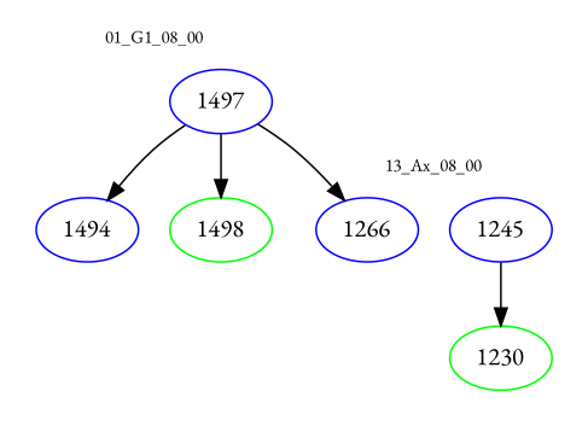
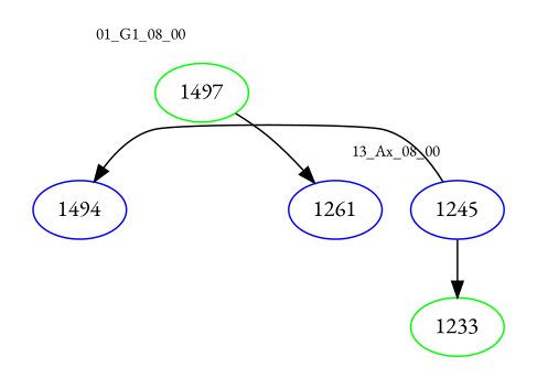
  digraph {
    fontname="EB Garamond"
    node [color=blue fontname="EB Garamond"]
    edge [color=black fontname="EB Garamond"]
    n1 [label=1245]
-   n2 [color=green label=1230]
-   n3 [label=1266]
-   n4 [label=1497]
+   n2 [color=green label=1233]
+   n3 [label=1261]
+   n4 [color=green label=1497]
    n5 [label=1494]
-   n6 [color=green label=1498]
    subgraph cluster_1 {
      color=white
      fontsize=10
      label="13_Ax_08_00"
      n1
      n2
      n3
    }
    subgraph cluster_2 {
      color=white
      fontsize=10
      label="01_G1_08_00"
      n4
      n5
-     n6
    }
    n1 -> n2
    n4 -> n3
-   n4 -> n5
-   n4 -> n6
+   n1 -> n5
  }
